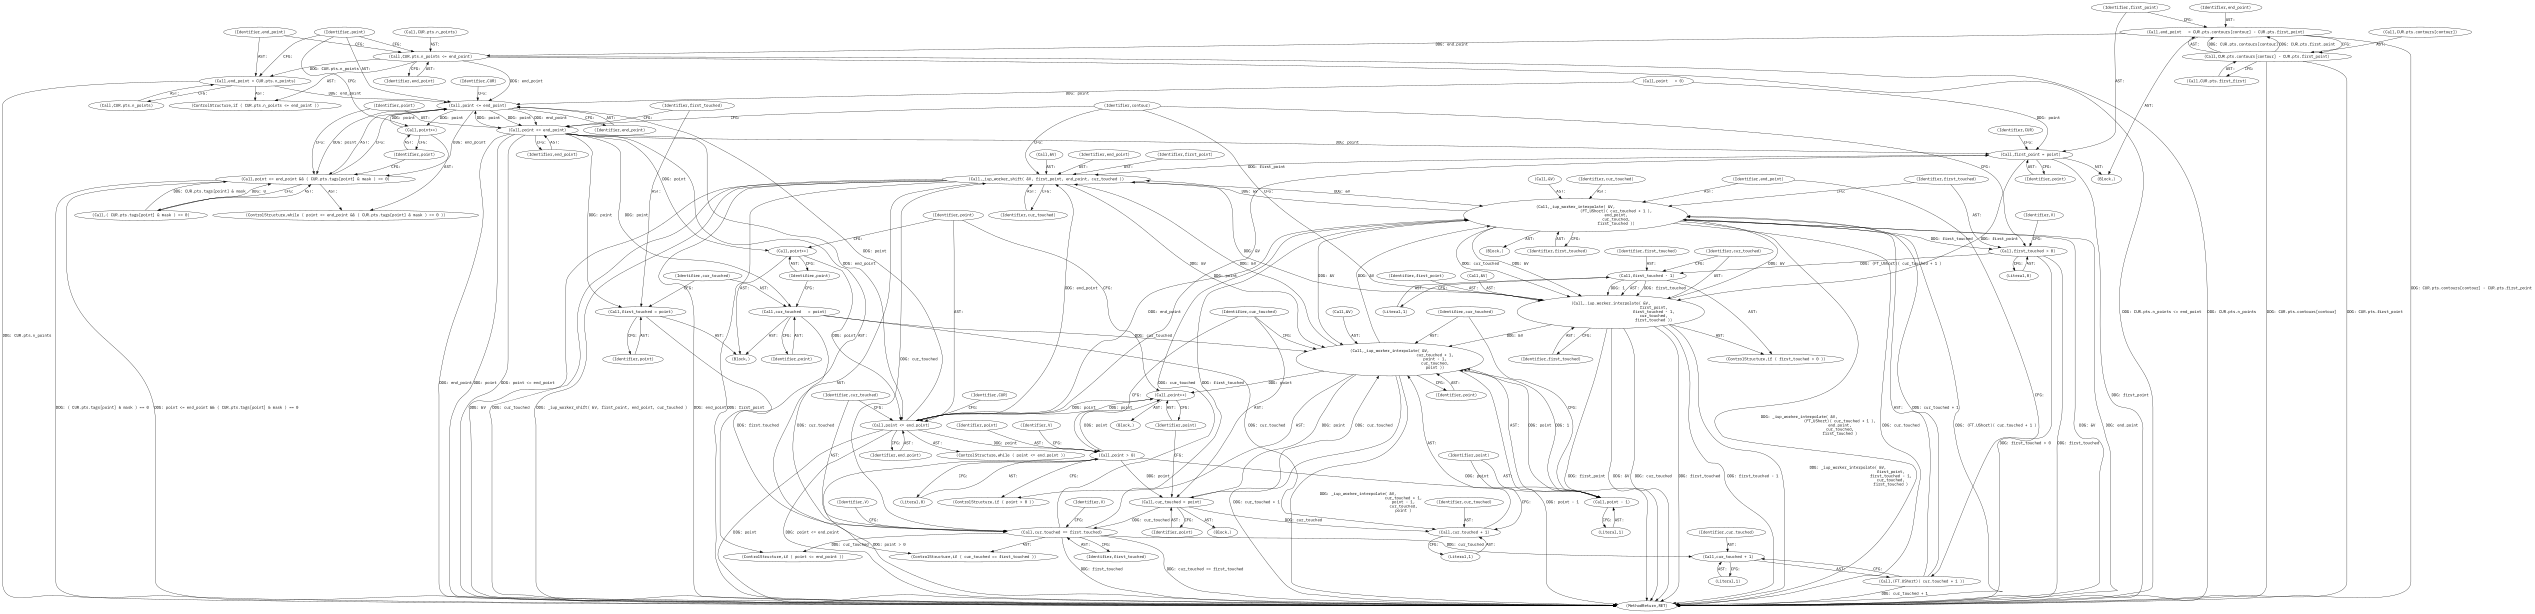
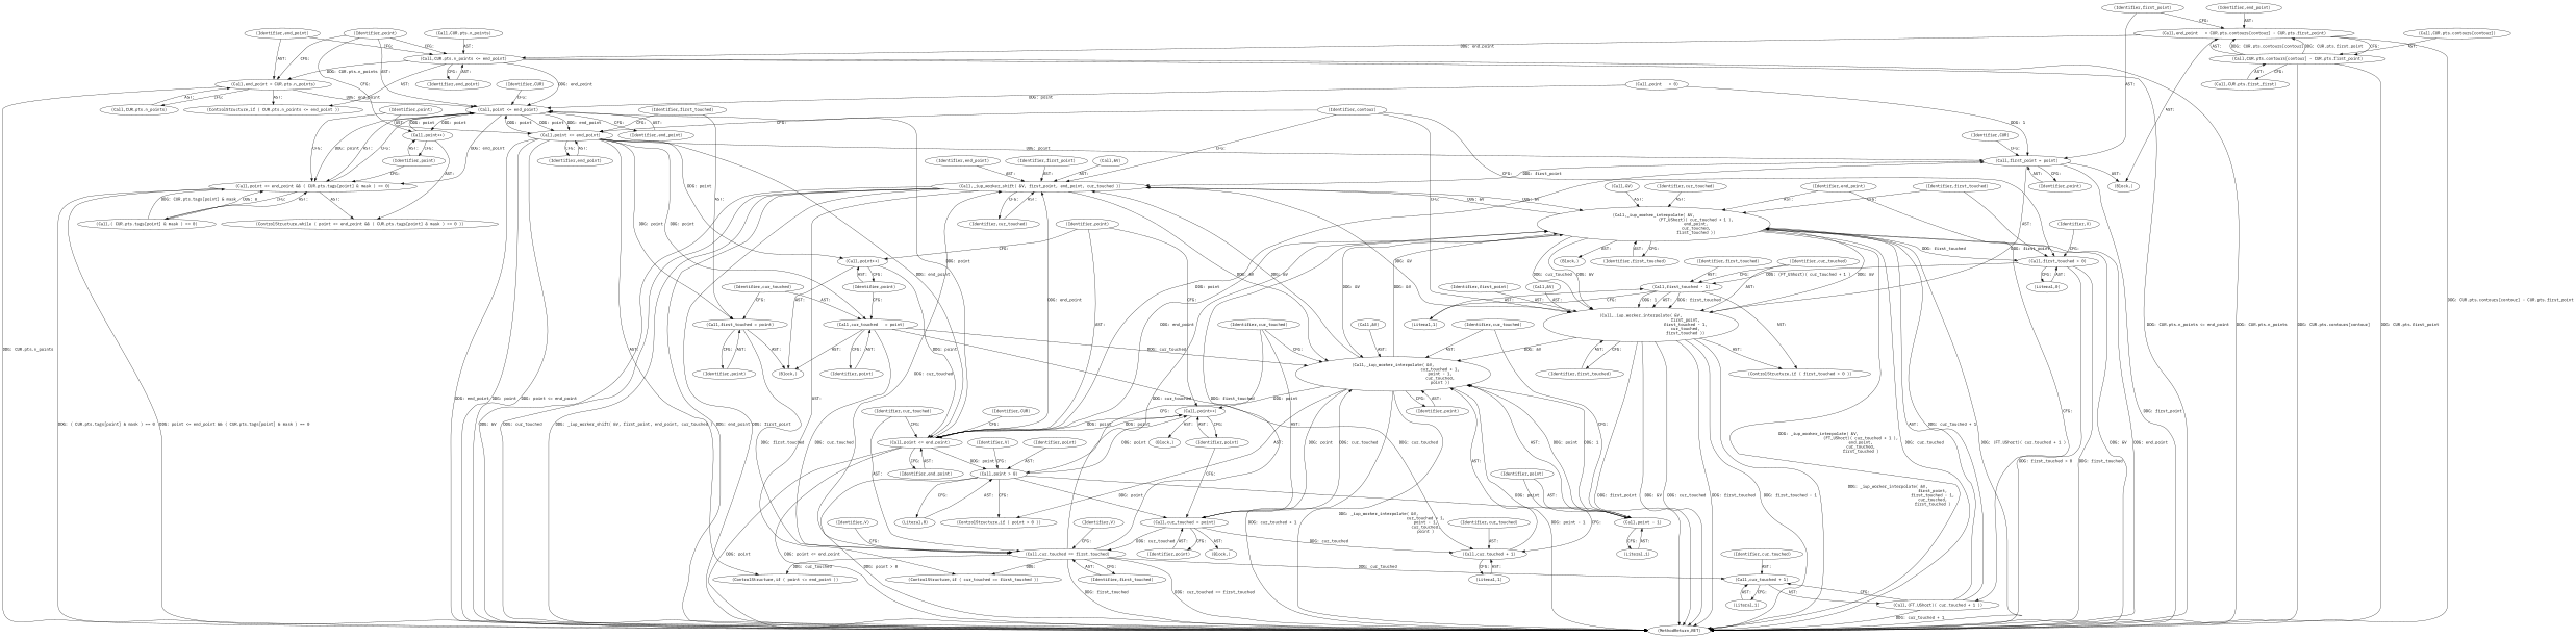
  digraph {
    fontname="IBM Plex Mono"
    node [fontname="IBM Plex Mono"]
    edge [fontname="IBM Plex Mono"]
    n1 [label="(Call,end_point = CUR.pts.n_points)"]
    n2 [label="(Call,point <= end_point)"]
    n3 [label="(Call,CUR.pts.n_points)"]
    n4 [label="(MethodReturn,RET)"]
    n5 [label="(ControlStructure,if ( CUR.pts.n_points <= end_point ))"]
    n6 [label="(Call,point <= end_point && ( CUR.pts.tags[point] & mask ) == 0)"]
    n7 [label="(Call,point++)"]
    n8 [label="(Call,point <= end_point)"]
    n9 [label="(Identifier,end_point)"]
    n10 [label="(Call,CUR.pts.n_points <= end_point)"]
    n11 [label="(Identifier,end_point)"]
    n12 [label="(Call,end_point   = CUR.pts.contours[contour] - CUR.pts.first_point)"]
    n13 [label="(Call,CUR.pts.contours[contour] - CUR.pts.first_point)"]
    n14 [label="(Block,)"]
    n15 [label="(Call,CUR.pts.first_first)"]
    n16 [label="(Call,( CUR.pts.tags[point] & mask ) == 0)"]
    n17 [label="(ControlStructure,while ( point <= end_point && ( CUR.pts.tags[point] & mask ) == 0 ))"]
    n18 [label="(Identifier,point)"]
    n19 [label="(Call,first_point = point)"]
    n20 [label="(Call,point <= end_point)"]
    n21 [label="(Call,first_touched = point)"]
    n22 [label="(Call,cur_touched   = point)"]
    n23 [label="(Call,point++)"]
    n24 [label="(Identifier,end_point)"]
    n25 [label="(ControlStructure,if ( point <= end_point ))"]
    n26 [label="(Call,_iup_worker_shift( &V, first_point, end_point, cur_touched ))"]
    n27 [label="(Call,_iup_worker_interpolate( &V,\n                                     first_point,\n                                     first_touched - 1,\n                                     cur_touched,\n                                     first_touched ))"]
    n28 [label="(Identifier,point)"]
    n29 [label="(Call,_iup_worker_interpolate( &V,\n                                   (FT_UShort)( cur_touched + 1 ),\n                                   end_point,\n                                   cur_touched,\n                                   first_touched ))"]
    n30 [label="(Call,point++)"]
    n31 [label="(Call,point > 0)"]
    n32 [label="(Identifier,end_point)"]
-   n33 [label="(ControlStructure,while ( point <= end_point ))"]
    n34 [label="(Call,cur_touched == first_touched)"]
    n35 [label="(Block,)"]
    n36 [label="(Identifier,point)"]
    n37 [label="(Call,_iup_worker_interpolate( &V,\n                                       cur_touched + 1,\n                                       point - 1,\n                                       cur_touched,\n                                       point ))"]
    n38 [label="(Call,cur_touched + 1)"]
    n39 [label="(Identifier,point)"]
    n40 [label="(Identifier,point)"]
    n41 [label="(Identifier,cur_touched)"]
    n42 [label="(ControlStructure,if ( cur_touched == first_touched ))"]
    n43 [label="(ControlStructure,if ( first_touched > 0 ))"]
    n44 [label="(Identifier,first_touched)"]
    n45 [label="(Call,cur_touched = point)"]
    n46 [label="(Identifier,point)"]
    n47 [label="(ControlStructure,if ( point > 0 ))"]
    n48 [label="(Call,first_touched > 0)"]
    n49 [label="(Block,)"]
    n50 [label="(Identifier,first_touched)"]
    n51 [label="(Identifier,point)"]
    n52 [label="(Block,)"]
    n53 [label="(Identifier,point)"]
    n54 [label="(Block,)"]
    n55 [label="(Literal,1)"]
    n56 [label="(Call,cur_touched + 1)"]
    n57 [label="(Identifier,first_touched)"]
    n58 [label="(Call,(FT_UShort)( cur_touched + 1 ))"]
    n59 [label="(Literal,1)"]
    n60 [label="(Call,first_touched - 1)"]
    n61 [label="(Literal,0)"]
    n62 [label="(Literal,1)"]
    n63 [label="(Call,point - 1)"]
    n64 [label="(Literal,0)"]
    n65 [label="(Literal,1)"]
    n66 [label="(Identifier,CUR)"]
    n67 [label="(Identifier,CUR)"]
    n68 [label="(Identifier,first_touched)"]
    n69 [label="(Identifier,cur_touched)"]
    n70 [label="(Identifier,V)"]
    n71 [label="(Identifier,cur_touched)"]
    n72 [label="(Identifier,first_point)"]
    n73 [label="(Identifier,cur_touched)"]
    n74 [label="(Identifier,first_point)"]
    n75 [label="(Identifier,point)"]
    n76 [label="(Call,&V)"]
    n77 [label="(Call,&V)"]
    n78 [label="(Identifier,first_touched)"]
    n79 [label="(Identifier,CUR)"]
    n80 [label="(Identifier,cur_touched)"]
    n81 [label="(Identifier,end_point)"]
    n82 [label="(Identifier,point)"]
    n83 [label="(Call,&V)"]
    n84 [label="(Identifier,end_point)"]
    n85 [label="(Identifier,cur_touched)"]
    n86 [label="(Identifier,V)"]
    n87 [label="(Identifier,V)"]
    n88 [label="(Identifier,cur_touched)"]
    n89 [label="(Identifier,first_point)"]
    n90 [label="(Identifier,first_touched)"]
    n91 [label="(Identifier,end_point)"]
    n92 [label="(Identifier,cur_touched)"]
    n93 [label="(Call,CUR.pts.contours[contour])"]
    n94 [label="(Call,&V)"]
    n95 [label="(Call,CUR.pts.n_points)"]
    n96 [label="(Call,point   = 0)"]
    n97 [label="(Identifier,point)"]
    n98 [label="(Identifier,V)"]
    n99 [label="(Identifier,cur_touched)"]
    n100 [label="(Identifier,point)"]
    n101 [label="(Identifier,point)"]
    n102 [label="(Identifier,contour)"]
    n103 [label="(Identifier,end_point)"]
    n1 -> n2 [label="DDG: end_point"]
    n1 -> n3 [label="CFG: "]
    n1 -> n4 [label="DDG: CUR.pts.n_points"]
    n1 -> n5 [label="AST: "]
    n2 -> n6 [label="AST: "]
    n2 -> n6 [label="DDG: point"]
    n2 -> n6 [label="DDG: end_point"]
    n2 -> n7 [label="DDG: point"]
    n2 -> n8 [label="DDG: point"]
    n2 -> n8 [label="DDG: end_point"]
    n2 -> n9 [label="CFG: "]
    n3 -> n1 [label="AST: "]
    n6 -> n2 [label="CFG: "]
    n6 -> n4 [label="DDG: point <= end_point && ( CUR.pts.tags[point] & mask ) == 0"]
    n6 -> n4 [label="DDG: ( CUR.pts.tags[point] & mask ) == 0"]
    n6 -> n16 [label="CFG: "]
    n6 -> n17 [label="AST: "]
    n7 -> n2 [label="DDG: point"]
    n7 -> n17 [label="AST: "]
    n7 -> n18 [label="CFG: "]
    n8 -> n2 [label="DDG: point"]
    n8 -> n4 [label="DDG: end_point"]
    n8 -> n4 [label="DDG: point"]
    n8 -> n4 [label="DDG: point <= end_point"]
    n8 -> n19 [label="DDG: point"]
    n8 -> n20 [label="DDG: end_point"]
    n8 -> n21 [label="DDG: point"]
    n8 -> n22 [label="DDG: point"]
    n8 -> n23 [label="DDG: point"]
    n8 -> n24 [label="CFG: "]
    n8 -> n25 [label="AST: "]
    n9 -> n2 [label="AST: "]
    n10 -> n1 [label="DDG: CUR.pts.n_points"]
    n10 -> n2 [label="DDG: end_point"]
    n10 -> n4 [label="DDG: CUR.pts.n_points <= end_point"]
    n10 -> n4 [label="DDG: CUR.pts.n_points"]
    n10 -> n5 [label="AST: "]
    n10 -> n11 [label="CFG: "]
    n11 -> n10 [label="AST: "]
    n12 -> n4 [label="DDG: CUR.pts.contours[contour] - CUR.pts.first_point"]
    n12 -> n10 [label="DDG: end_point"]
    n12 -> n13 [label="CFG: "]
    n12 -> n14 [label="AST: "]
    n13 -> n4 [label="DDG: CUR.pts.contours[contour]"]
    n13 -> n4 [label="DDG: CUR.pts.first_point"]
    n13 -> n12 [label="AST: "]
    n13 -> n12 [label="DDG: CUR.pts.contours[contour]"]
    n13 -> n12 [label="DDG: CUR.pts.first_point"]
    n13 -> n15 [label="CFG: "]
    n15 -> n13 [label="AST: "]
    n16 -> n6 [label="AST: "]
    n16 -> n6 [label="DDG: CUR.pts.tags[point] & mask"]
    n16 -> n6 [label="DDG: 0"]
    n18 -> n6 [label="CFG: "]
    n18 -> n7 [label="AST: "]
    n19 -> n4 [label="DDG: first_point"]
    n19 -> n14 [label="AST: "]
    n19 -> n26 [label="DDG: first_point"]
    n19 -> n27 [label="DDG: first_point"]
    n19 -> n28 [label="CFG: "]
    n20 -> n2 [label="DDG: point"]
    n20 -> n4 [label="DDG: point <= end_point"]
    n20 -> n4 [label="DDG: point"]
    n20 -> n19 [label="DDG: point"]
    n20 -> n26 [label="DDG: end_point"]
    n20 -> n29 [label="DDG: end_point"]
    n20 -> n30 [label="DDG: point"]
    n20 -> n31 [label="DDG: point"]
    n20 -> n32 [label="CFG: "]
-   n20 -> n33 [label="AST: "]
    n21 -> n34 [label="DDG: first_touched"]
    n21 -> n35 [label="AST: "]
    n21 -> n36 [label="CFG: "]
    n22 -> n34 [label="DDG: cur_touched"]
    n22 -> n35 [label="AST: "]
    n22 -> n37 [label="DDG: cur_touched"]
    n22 -> n38 [label="DDG: cur_touched"]
    n22 -> n39 [label="CFG: "]
    n23 -> n20 [label="DDG: point"]
    n23 -> n35 [label="AST: "]
    n23 -> n40 [label="CFG: "]
    n24 -> n8 [label="AST: "]
    n26 -> n4 [label="DDG: &V"]
    n26 -> n4 [label="DDG: cur_touched"]
    n26 -> n4 [label="DDG: _iup_worker_shift( &V, first_point, end_point, cur_touched )"]
    n26 -> n4 [label="DDG: end_point"]
    n26 -> n4 [label="DDG: first_point"]
    n26 -> n29 [label="DDG: &V"]
    n26 -> n37 [label="DDG: &V"]
    n26 -> n41 [label="CFG: "]
    n26 -> n42 [label="AST: "]
    n27 -> n4 [label="DDG: cur_touched"]
    n27 -> n4 [label="DDG: first_touched"]
    n27 -> n4 [label="DDG: first_touched - 1"]
    n27 -> n4 [label="DDG: _iup_worker_interpolate( &V,\n                                     first_point,\n                                     first_touched - 1,\n                                     cur_touched,\n                                     first_touched )"]
    n27 -> n4 [label="DDG: first_point"]
    n27 -> n4 [label="DDG: &V"]
    n27 -> n26 [label="DDG: &V"]
    n27 -> n29 [label="DDG: &V"]
    n27 -> n37 [label="DDG: &V"]
    n27 -> n43 [label="AST: "]
    n27 -> n44 [label="CFG: "]
    n28 -> n19 [label="AST: "]
    n29 -> n4 [label="DDG: (FT_UShort)( cur_touched + 1 )"]
    n29 -> n4 [label="DDG: &V"]
    n29 -> n4 [label="DDG: end_point"]
    n29 -> n4 [label="DDG: _iup_worker_interpolate( &V,\n                                   (FT_UShort)( cur_touched + 1 ),\n                                   end_point,\n                                   cur_touched,\n                                   first_touched )"]
    n29 -> n4 [label="DDG: cur_touched"]
    n29 -> n26 [label="DDG: &V"]
    n29 -> n27 [label="DDG: &V"]
    n29 -> n27 [label="DDG: cur_touched"]
    n29 -> n37 [label="DDG: &V"]
    n29 -> n48 [label="DDG: first_touched"]
    n29 -> n49 [label="AST: "]
    n29 -> n50 [label="CFG: "]
    n30 -> n20 [label="DDG: point"]
    n30 -> n53 [label="CFG: "]
    n30 -> n54 [label="AST: "]
    n31 -> n4 [label="DDG: point > 0"]
    n31 -> n30 [label="DDG: point"]
    n31 -> n45 [label="DDG: point"]
    n31 -> n47 [label="CFG: "]
    n31 -> n63 [label="DDG: point"]
    n31 -> n64 [label="CFG: "]
    n32 -> n20 [label="AST: "]
    n34 -> n4 [label="DDG: first_touched"]
    n34 -> n4 [label="DDG: cur_touched == first_touched"]
    n34 -> n25 [label="DDG: cur_touched"]
    n34 -> n26 [label="DDG: cur_touched"]
    n34 -> n29 [label="DDG: cur_touched"]
    n34 -> n29 [label="DDG: first_touched"]
-   n34 -> n42 [label="AST: "]
+   n34 -> n42 [label="DDG: "]
    n34 -> n56 [label="DDG: cur_touched"]
    n34 -> n57 [label="CFG: "]
    n36 -> n21 [label="AST: "]
    n37 -> n4 [label="DDG: _iup_worker_interpolate( &V,\n                                       cur_touched + 1,\n                                       point - 1,\n                                       cur_touched,\n                                       point )"]
    n37 -> n4 [label="DDG: point - 1"]
    n37 -> n4 [label="DDG: cur_touched + 1"]
    n37 -> n26 [label="DDG: &V"]
    n37 -> n29 [label="DDG: &V"]
    n37 -> n30 [label="DDG: point"]
    n37 -> n45 [label="DDG: point"]
    n37 -> n46 [label="CFG: "]
    n37 -> n47 [label="AST: "]
    n38 -> n37 [label="AST: "]
    n38 -> n55 [label="CFG: "]
    n39 -> n22 [label="AST: "]
    n40 -> n22 [label="CFG: "]
    n40 -> n23 [label="AST: "]
    n41 -> n26 [label="AST: "]
    n44 -> n27 [label="AST: "]
    n45 -> n34 [label="DDG: cur_touched"]
    n45 -> n37 [label="DDG: cur_touched"]
    n45 -> n38 [label="DDG: cur_touched"]
    n45 -> n51 [label="CFG: "]
    n45 -> n52 [label="AST: "]
    n46 -> n37 [label="AST: "]
    n48 -> n4 [label="DDG: first_touched > 0"]
    n48 -> n4 [label="DDG: first_touched"]
    n48 -> n60 [label="DDG: (FT_UShort)( cur_touched + 1 )"]
    n48 -> n61 [label="CFG: "]
    n50 -> n29 [label="AST: "]
    n51 -> n45 [label="AST: "]
    n53 -> n30 [label="AST: "]
    n53 -> n45 [label="CFG: "]
    n55 -> n38 [label="AST: "]
    n56 -> n58 [label="AST: "]
    n56 -> n59 [label="CFG: "]
    n57 -> n34 [label="AST: "]
    n58 -> n4 [label="DDG: cur_touched + 1"]
    n58 -> n29 [label="AST: "]
    n58 -> n29 [label="DDG: cur_touched + 1"]
    n58 -> n56 [label="CFG: "]
    n59 -> n56 [label="AST: "]
    n60 -> n27 [label="AST: "]
    n60 -> n27 [label="DDG: first_touched"]
    n60 -> n27 [label="DDG: 1"]
    n60 -> n43 [label="AST: "]
    n60 -> n62 [label="CFG: "]
    n61 -> n48 [label="AST: "]
    n62 -> n60 [label="AST: "]
    n63 -> n37 [label="AST: "]
    n63 -> n37 [label="DDG: point"]
    n63 -> n37 [label="DDG: 1"]
    n63 -> n65 [label="CFG: "]
    n64 -> n31 [label="AST: "]
    n65 -> n63 [label="AST: "]
    n66 -> n2 [label="CFG: "]
    n67 -> n20 [label="CFG: "]
    n68 -> n60 [label="AST: "]
    n69 -> n21 [label="CFG: "]
    n69 -> n22 [label="AST: "]
    n70 -> n34 [label="CFG: "]
    n71 -> n20 [label="CFG: "]
    n71 -> n34 [label="AST: "]
    n72 -> n12 [label="CFG: "]
    n72 -> n19 [label="AST: "]
    n73 -> n31 [label="CFG: "]
    n73 -> n37 [label="CFG: "]
    n73 -> n45 [label="AST: "]
    n74 -> n26 [label="AST: "]
    n75 -> n20 [label="AST: "]
    n75 -> n23 [label="CFG: "]
    n75 -> n30 [label="CFG: "]
    n76 -> n29 [label="AST: "]
    n77 -> n37 [label="AST: "]
    n78 -> n29 [label="CFG: "]
    n78 -> n48 [label="AST: "]
    n79 -> n19 [label="CFG: "]
    n80 -> n56 [label="AST: "]
    n81 -> n1 [label="AST: "]
    n81 -> n10 [label="CFG: "]
    n82 -> n1 [label="CFG: "]
    n82 -> n2 [label="AST: "]
    n82 -> n7 [label="CFG: "]
    n82 -> n10 [label="CFG: "]
    n83 -> n26 [label="AST: "]
    n84 -> n29 [label="AST: "]
    n84 -> n58 [label="CFG: "]
    n85 -> n27 [label="AST: "]
    n85 -> n60 [label="CFG: "]
    n86 -> n31 [label="CFG: "]
    n87 -> n48 [label="CFG: "]
    n88 -> n37 [label="AST: "]
    n88 -> n63 [label="CFG: "]
    n89 -> n27 [label="AST: "]
    n90 -> n8 [label="CFG: "]
    n90 -> n21 [label="AST: "]
    n91 -> n12 [label="AST: "]
    n92 -> n29 [label="AST: "]
    n93 -> n13 [label="AST: "]
    n94 -> n27 [label="AST: "]
    n95 -> n10 [label="AST: "]
    n96 -> n2 [label="DDG: point"]
-   n96 -> n19 [label="DDG: point"]
+   n96 -> n19 [label="DDG: 1"]
    n97 -> n38 [label="CFG: "]
    n97 -> n63 [label="AST: "]
    n98 -> n34 [label="CFG: "]
    n99 -> n38 [label="AST: "]
    n100 -> n31 [label="AST: "]
    n101 -> n6 [label="CFG: "]
    n101 -> n8 [label="AST: "]
    n102 -> n8 [label="CFG: "]
    n102 -> n26 [label="CFG: "]
    n102 -> n27 [label="CFG: "]
    n102 -> n48 [label="CFG: "]
    n103 -> n26 [label="AST: "]
  }
